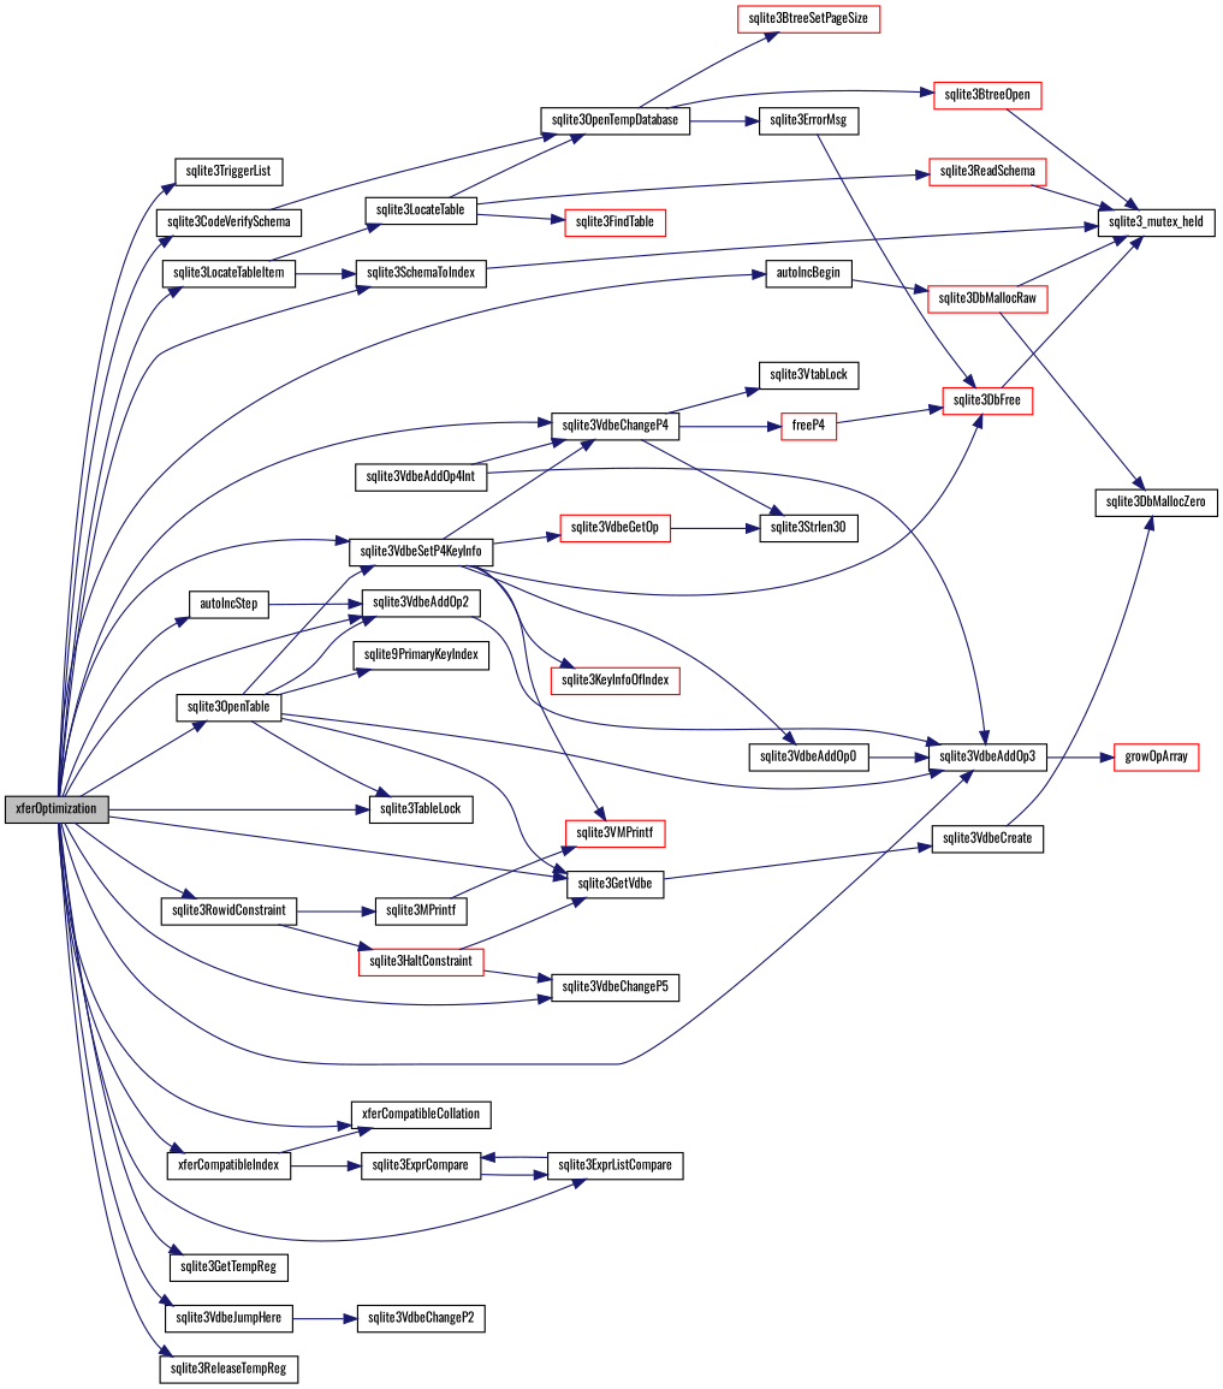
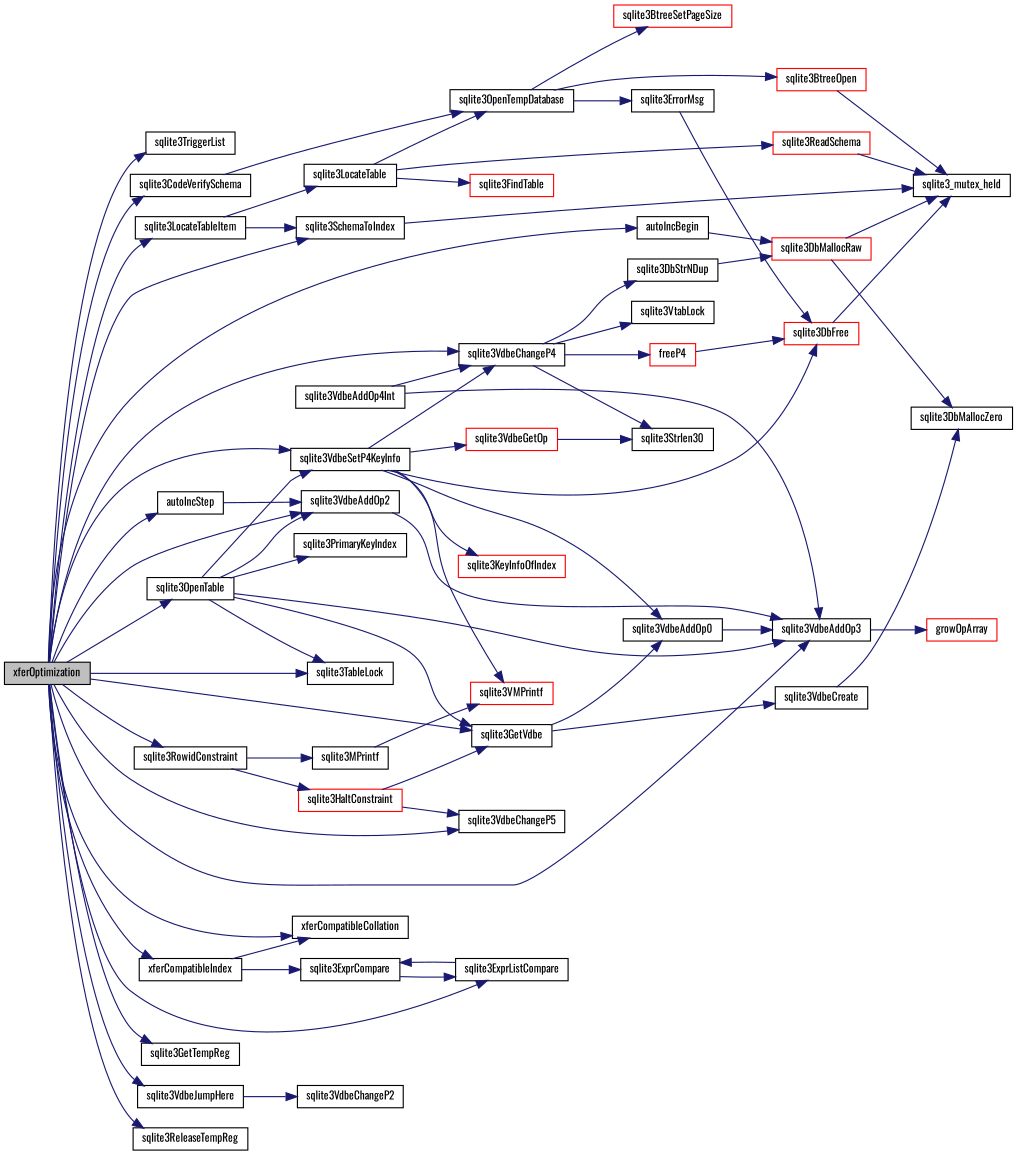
  digraph {
    fontname=Oswald
    rankdir=LR
    node [color=black fillcolor=white fontname=Oswald fontsize=10 shape=record style=filled]
    edge [color=midnightblue fontname=Oswald fontsize=10 labelfontname=FreeSans labelfontsize=10 style=solid]
    n1 [fillcolor=grey75 fontcolor=black height=0.2 label=xferOptimization width=0.4]
    n2 [height=0.2 label=sqlite3TriggerList width=0.4]
    n3 [height=0.2 label=sqlite3LocateTableItem width=0.4]
    n4 [height=0.2 label=sqlite3SchemaToIndex width=0.4]
    n5 [height=0.2 label=xferCompatibleCollation width=0.4]
    n6 [height=0.2 label=xferCompatibleIndex width=0.4]
    n7 [height=0.2 label=sqlite3ExprListCompare width=0.4]
    n8 [height=0.2 label=sqlite3GetVdbe width=0.4]
    n9 [height=0.2 label=sqlite3VdbeAddOp3 width=0.4]
    n10 [height=0.2 label=sqlite3CodeVerifySchema width=0.4]
    n11 [height=0.2 label=autoIncBegin width=0.4]
    n12 [height=0.2 label=sqlite3GetTempReg width=0.4]
    n13 [height=0.2 label=sqlite3OpenTable width=0.4]
    n14 [height=0.2 label=sqlite3TableLock width=0.4]
    n15 [height=0.2 label=sqlite3VdbeChangeP4 width=0.4]
    n16 [height=0.2 label=sqlite3VdbeSetP4KeyInfo width=0.4]
    n17 [height=0.2 label=sqlite3VdbeAddOp2 width=0.4]
    n18 [height=0.2 label=sqlite3VdbeJumpHere width=0.4]
    n19 [height=0.2 label=sqlite3RowidConstraint width=0.4]
    n20 [height=0.2 label=sqlite3VdbeChangeP5 width=0.4]
    n21 [height=0.2 label=autoIncStep width=0.4]
    n22 [height=0.2 label=sqlite3ReleaseTempReg width=0.4]
    n23 [height=0.2 label=sqlite3LocateTable width=0.4]
    n24 [height=0.2 label=sqlite3_mutex_held width=0.4]
    n25 [height=0.2 label=sqlite3ExprCompare width=0.4]
    n26 [height=0.2 label=sqlite3VdbeCreate width=0.4]
    n27 [height=0.2 label=sqlite3VdbeAddOp0 width=0.4]
    n28 [color=red height=0.2 label=growOpArray width=0.4]
    n29 [height=0.2 label=sqlite3OpenTempDatabase width=0.4]
    n30 [color=red height=0.2 label=sqlite3DbMallocRaw width=0.4]
-   n31 [height=0.2 label=sqlite9PrimaryKeyIndex width=0.4]
+   n31 [height=0.2 label=sqlite3PrimaryKeyIndex width=0.4]
    n32 [height=0.2 label=sqlite3Strlen30 width=0.4]
    n33 [color=red height=0.2 label=freeP4 width=0.4]
    n34 [height=0.2 label=sqlite3VtabLock width=0.4]
+   n35 [height=0.2 label=sqlite3DbStrNDup width=0.4]
    n36 [color=red height=0.2 label=sqlite3VMPrintf width=0.4]
    n37 [color=red height=0.2 label=sqlite3DbFree width=0.4]
    n38 [color=red height=0.2 label=sqlite3KeyInfoOfIndex width=0.4]
    n39 [color=red height=0.2 label=sqlite3VdbeGetOp width=0.4]
    n40 [height=0.2 label=sqlite3VdbeChangeP2 width=0.4]
    n41 [height=0.2 label=sqlite3MPrintf width=0.4]
    n42 [color=red height=0.2 label=sqlite3HaltConstraint width=0.4]
    n43 [color=red height=0.2 label=sqlite3ReadSchema width=0.4]
    n44 [color=red height=0.2 label=sqlite3FindTable width=0.4]
    n45 [height=0.2 label=sqlite3ErrorMsg width=0.4]
    n46 [height=0.2 label=sqlite3DbMallocZero width=0.4]
    n47 [color=red height=0.2 label=sqlite3BtreeOpen width=0.4]
    n48 [color=red height=0.2 label=sqlite3BtreeSetPageSize width=0.4]
    n49 [height=0.2 label=sqlite3VdbeAddOp4Int width=0.4]
    n1 -> n2
    n1 -> n3
    n1 -> n4
    n1 -> n5
    n1 -> n6
    n1 -> n7
    n1 -> n8
    n1 -> n9
    n1 -> n10
    n1 -> n11
    n1 -> n12
    n1 -> n13
    n1 -> n14
    n1 -> n15
    n1 -> n16
    n1 -> n17
    n1 -> n18
    n1 -> n19
    n1 -> n20
    n1 -> n21
    n1 -> n22
    n3 -> n4
    n3 -> n23
    n4 -> n24
    n6 -> n5
    n6 -> n25
    n7 -> n25
    n8 -> n26
+   n8 -> n27
    n9 -> n28
    n10 -> n29
    n11 -> n30
    n13 -> n8
    n13 -> n9
    n13 -> n14
    n13 -> n16
    n13 -> n17
    n13 -> n31
    n15 -> n32
    n15 -> n33
    n15 -> n34
+   n15 -> n35
    n16 -> n15
    n16 -> n27
    n16 -> n36
    n16 -> n37
    n16 -> n38
    n16 -> n39
    n17 -> n9
    n18 -> n40
    n19 -> n41
    n19 -> n42
    n21 -> n17
    n23 -> n29
    n23 -> n43
    n23 -> n44
    n25 -> n7
    n26 -> n46
    n27 -> n9
    n29 -> n45
    n29 -> n47
    n29 -> n48
    n30 -> n24
    n30 -> n46
    n33 -> n37
+   n35 -> n30
    n37 -> n24
    n39 -> n32
    n41 -> n36
    n42 -> n8
    n42 -> n20
    n43 -> n24
    n45 -> n37
    n47 -> n24
    n49 -> n9
    n49 -> n15
  }
